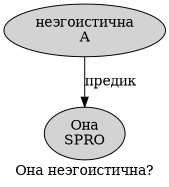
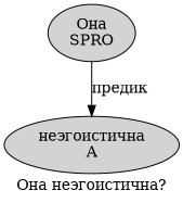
  digraph {
    label="Она неэгоистична?"
    node [fillcolor=lightgray penwidth=1 shape=ellipse style=filled]
    n1 [label="Она\nSPRO"]
    n2 [label="неэгоистична\nA"]
-   n2 -> n1 [label="предик"]
+   n1 -> n2 [label="предик"]
  }
